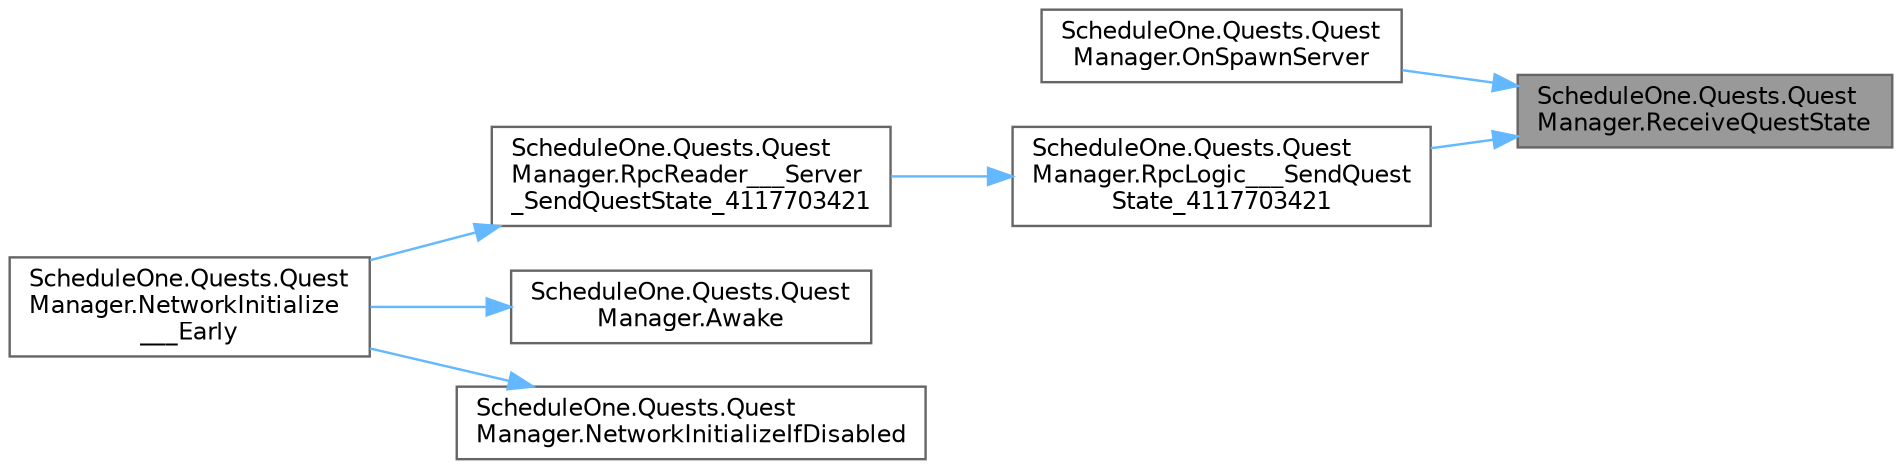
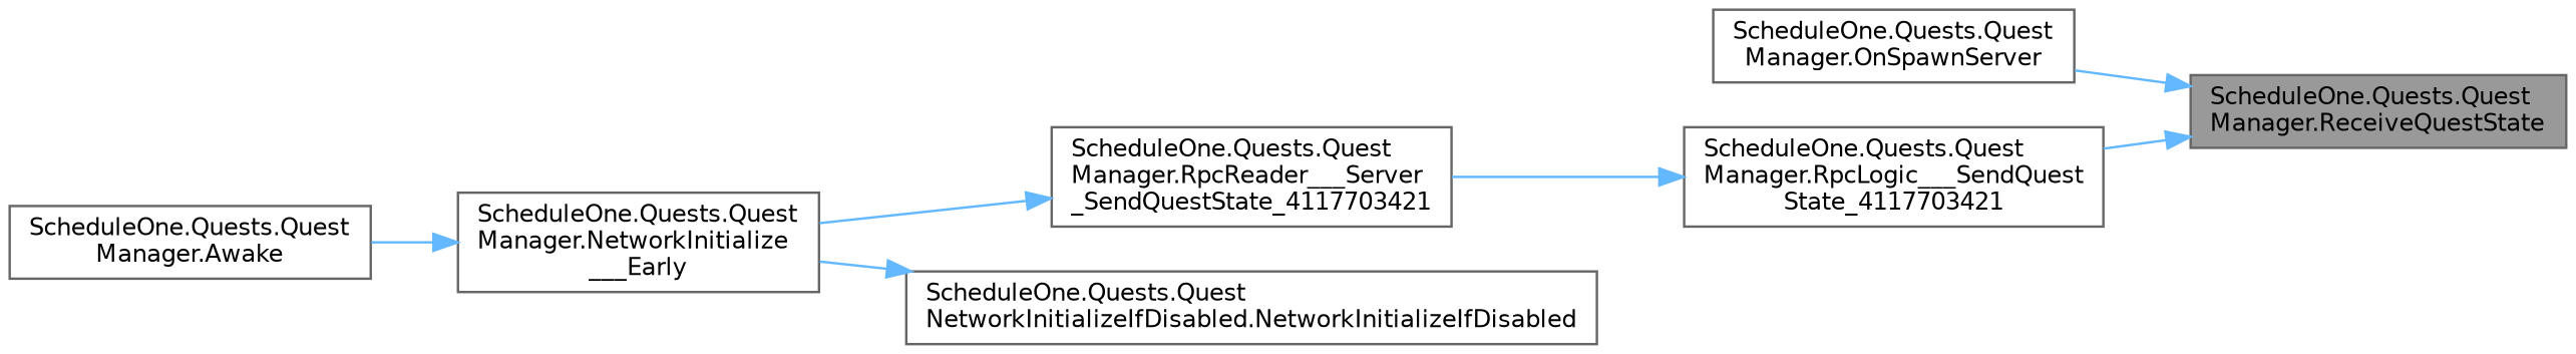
  digraph {
    rankdir=RL
    node [color=grey40 fillcolor=white fontname=Helvetica fontsize=10 shape=box style=filled]
    edge [color=steelblue1 dir=back fontname=Helvetica fontsize=10 labelfontname=Helvetica labelfontsize=10 style=solid]
    n1 [color=gray40 fillcolor=grey60 fontcolor=black height=0.2 label="ScheduleOne.Quests.Quest\lManager.ReceiveQuestState" width=0.4]
    n2 [height=0.2 label="ScheduleOne.Quests.Quest\lManager.OnSpawnServer" width=0.4]
    n3 [height=0.2 label="ScheduleOne.Quests.Quest\lManager.RpcLogic___SendQuest\lState_4117703421" width=0.4]
    n4 [height=0.2 label="ScheduleOne.Quests.Quest\lManager.RpcReader___Server\l_SendQuestState_4117703421" width=0.4]
    n5 [height=0.2 label="ScheduleOne.Quests.Quest\lManager.NetworkInitialize\l___Early" width=0.4]
    n6 [height=0.2 label="ScheduleOne.Quests.Quest\lManager.Awake" width=0.4]
-   n7 [height=0.2 label="ScheduleOne.Quests.Quest\lManager.NetworkInitializeIfDisabled" width=0.4]
+   n7 [height=0.2 label="ScheduleOne.Quests.Quest\lNetworkInitializeIfDisabled.NetworkInitializeIfDisabled" width=0.4]
    n1 -> n2
    n1 -> n3
    n3 -> n4
    n4 -> n5
-   n6 -> n5
+   n5 -> n6
    n7 -> n5
  }
